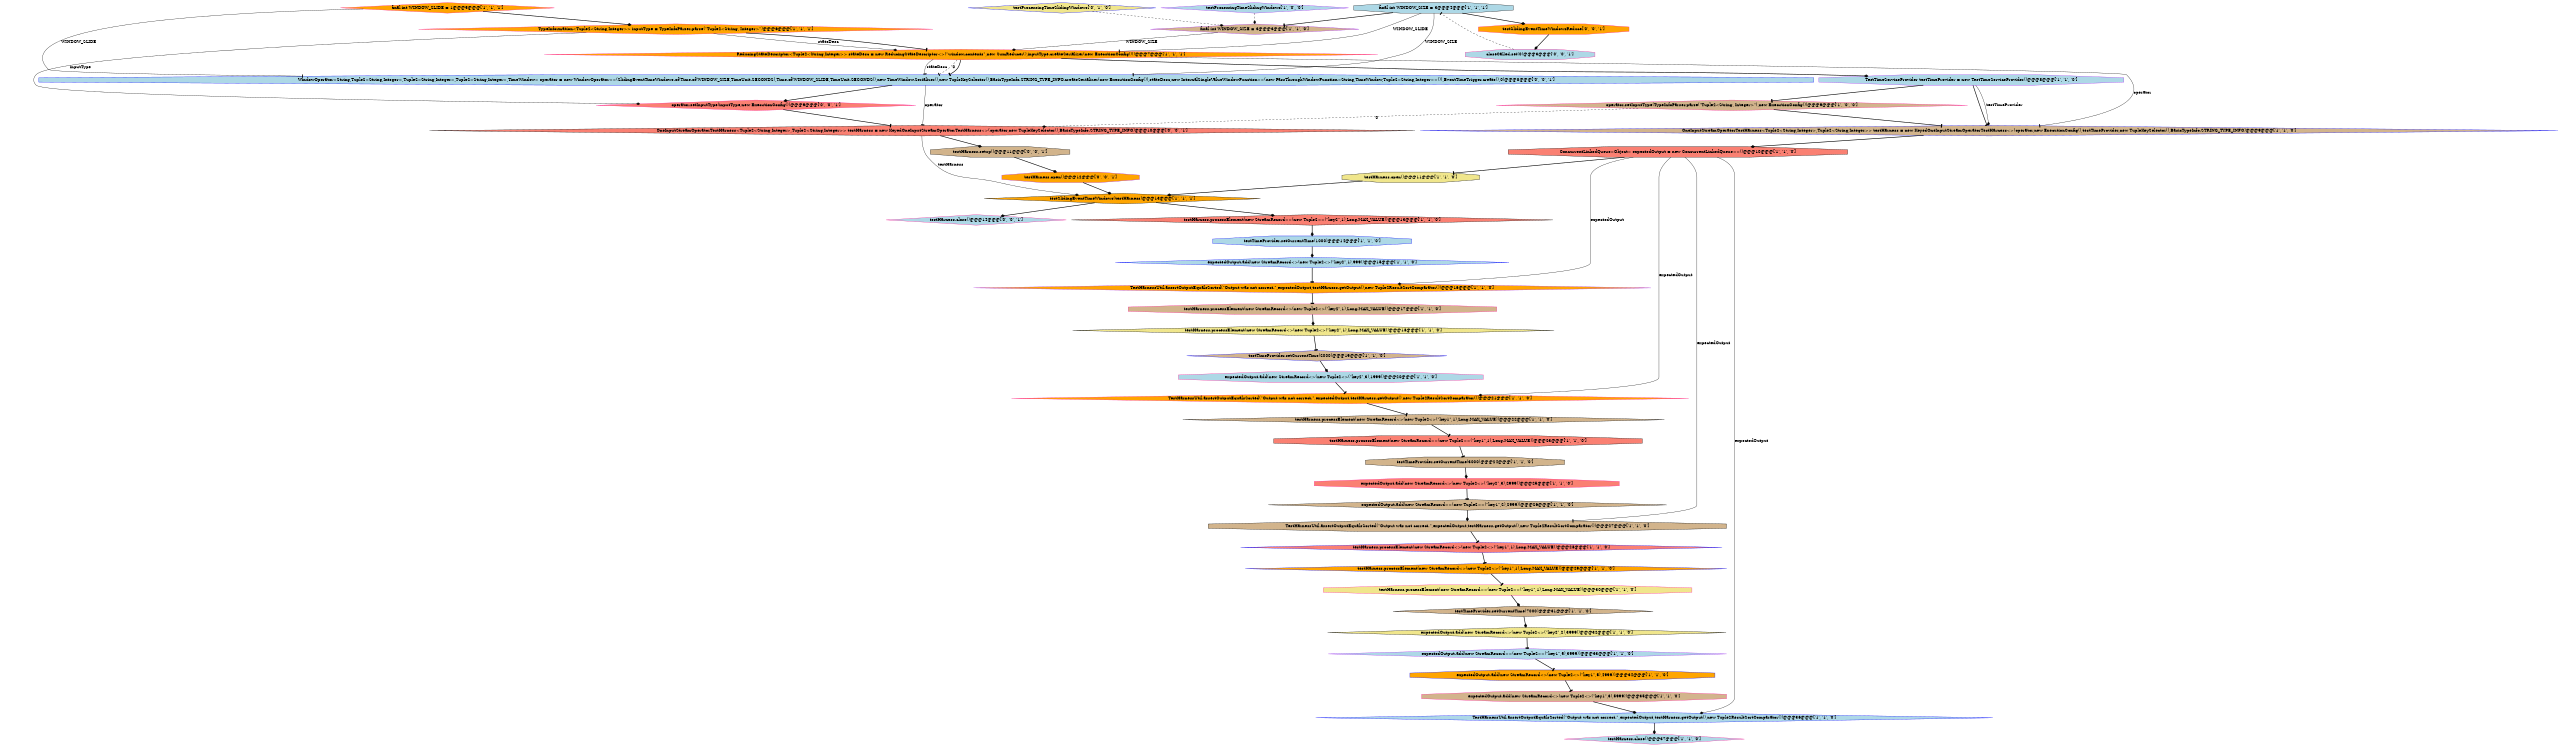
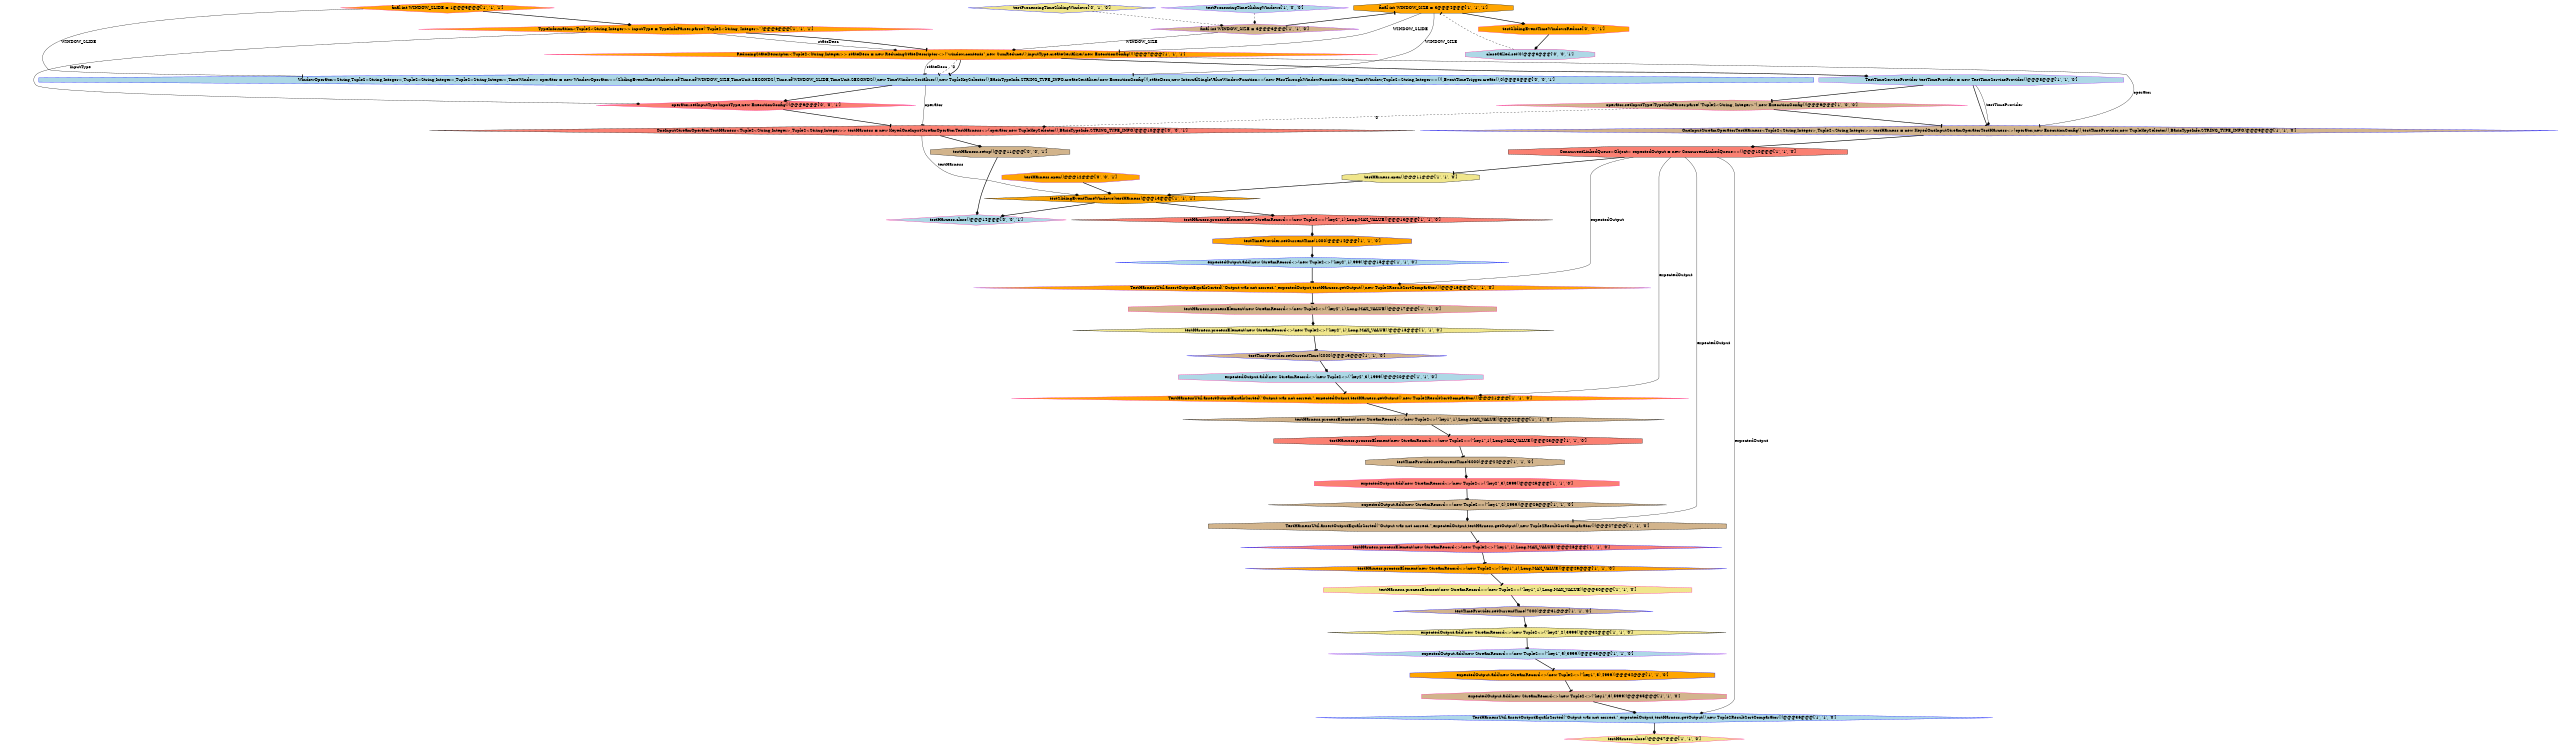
  digraph {
    node [color=deeppink fillcolor=tan shape=diamond style=filled]
    edge [arrowhead=diamond style=bold]
    n1 [color=blue fillcolor=lightblue label="expectedOutput.add(new StreamRecord<>(new Tuple2<>(\"key2\",1),999))@@@15@@@['1', '1', '0']"]
    n2 [color=purple fillcolor=orange label="TestHarnessUtil.assertOutputEqualsSorted(\"Output was not correct.\",expectedOutput,testHarness.getOutput(),new Tuple2ResultSortComparator())@@@16@@@['1', '1', '0']"]
    n3 [label="testHarness.processElement(new StreamRecord<>(new Tuple2<>(\"key2\",1),Long.MAX_VALUE))@@@17@@@['1', '1', '0']" shape=octagon]
    n4 [color=purple fillcolor=lightblue label="expectedOutput.add(new StreamRecord<>(new Tuple2<>(\"key1\",5),3999))@@@33@@@['1', '1', '0']"]
    n5 [color=blue fillcolor=orange label="expectedOutput.add(new StreamRecord<>(new Tuple2<>(\"key1\",5),4999))@@@34@@@['1', '1', '0']" shape=octagon]
    n6 [label="expectedOutput.add(new StreamRecord<>(new Tuple2<>(\"key1\",3),5999))@@@35@@@['1', '1', '0']" shape=octagon]
    n7 [color=black label="testHarness.processElement(new StreamRecord<>(new Tuple2<>(\"key1\",1),Long.MAX_VALUE))@@@22@@@['1', '1', '0']"]
    n8 [color=black fillcolor=salmon label="testHarness.processElement(new StreamRecord<>(new Tuple2<>(\"key1\",1),Long.MAX_VALUE))@@@23@@@['1', '1', '0']" shape=octagon]
    n9 [color=black label="testTimeProvider.setCurrentTime(3000)@@@24@@@['1', '1', '0']" shape=octagon]
    n10 [color=black fillcolor=salmon label="ConcurrentLinkedQueue<Object> expectedOutput = new ConcurrentLinkedQueue<>()@@@10@@@['1', '1', '0']" shape=octagon]
    n11 [color=blue fillcolor=lightblue label="TestHarnessUtil.assertOutputEqualsSorted(\"Output was not correct.\",expectedOutput,testHarness.getOutput(),new Tuple2ResultSortComparator())@@@36@@@['1', '1', '0']"]
    n12 [color=black label="TestHarnessUtil.assertOutputEqualsSorted(\"Output was not correct.\",expectedOutput,testHarness.getOutput(),new Tuple2ResultSortComparator())@@@27@@@['1', '1', '0']" shape=octagon]
    n13 [color=black fillcolor=khaki label="testHarness.open()@@@11@@@['1', '1', '0']" shape=octagon]
    n14 [fillcolor=orange label="TestHarnessUtil.assertOutputEqualsSorted(\"Output was not correct.\",expectedOutput,testHarness.getOutput(),new Tuple2ResultSortComparator())@@@21@@@['1', '1', '0']"]
-   n15 [fillcolor=lightblue label="testHarness.close()@@@37@@@['1', '1', '0']"]
+   n15 [fillcolor=khaki label="testHarness.close()@@@37@@@['1', '1', '0']"]
    n16 [color=blue fillcolor=salmon label="testHarness.processElement(new StreamRecord<>(new Tuple2<>(\"key1\",1),Long.MAX_VALUE))@@@28@@@['1', '1', '0']"]
    n17 [color=black fillcolor=orange label="testSlidingEventTimeWindows(testHarness)@@@13@@@['1', '1', '1']"]
    n18 [fillcolor=lightblue label="testHarness.close()@@@14@@@['0', '0', '1']"]
    n19 [color=black fillcolor=salmon label="testHarness.processElement(new StreamRecord<>(new Tuple2<>(\"key2\",1),Long.MAX_VALUE))@@@13@@@['1', '1', '0']"]
-   n20 [color=blue fillcolor=lightblue label="testTimeProvider.setCurrentTime(1000)@@@14@@@['1', '1', '0']" shape=octagon]
+   n20 [color=blue fillcolor=orange label="testTimeProvider.setCurrentTime(1000)@@@14@@@['1', '1', '0']" shape=octagon]
    n21 [fillcolor=orange label="TypeInformation<Tuple2<String,Integer>> inputType = TypeInfoParser.parse(\"Tuple2<String, Integer>\")@@@6@@@['1', '1', '1']"]
    n22 [fillcolor=orange label="ReducingStateDescriptor<Tuple2<String,Integer>> stateDesc = new ReducingStateDescriptor<>(\"window-contents\",new SumReducer(),inputType.createSerializer(new ExecutionConfig()))@@@7@@@['1', '1', '1']"]
    n23 [fillcolor=salmon label="operator.setInputType(inputType,new ExecutionConfig())@@@9@@@['0', '0', '1']"]
    n24 [color=blue label="OneInputStreamOperatorTestHarness<Tuple2<String,Integer>,Tuple2<String,Integer>> testHarness = new KeyedOneInputStreamOperatorTestHarness<>(operator,new ExecutionConfig(),testTimeProvider,new TupleKeySelector(),BasicTypeInfo.STRING_TYPE_INFO)@@@9@@@['1', '1', '0']"]
    n25 [color=blue fillcolor=lightblue label="WindowOperator<String,Tuple2<String,Integer>,Tuple2<String,Integer>,Tuple2<String,Integer>,TimeWindow> operator = new WindowOperator<>(SlidingEventTimeWindows.of(Time.of(WINDOW_SIZE,TimeUnit.SECONDS),Time.of(WINDOW_SLIDE,TimeUnit.SECONDS)),new TimeWindow.Serializer(),new TupleKeySelector(),BasicTypeInfo.STRING_TYPE_INFO.createSerializer(new ExecutionConfig()),stateDesc,new InternalSingleValueWindowFunction<>(new PassThroughWindowFunction<String,TimeWindow,Tuple2<String,Integer>>()),EventTimeTrigger.create(),0)@@@8@@@['0', '0', '1']" shape=octagon]
    n26 [color=purple fillcolor=lightblue label="TestTimeServiceProvider testTimeProvider = new TestTimeServiceProvider()@@@8@@@['1', '1', '0']" shape=octagon]
    n27 [color=black fillcolor=salmon label="OneInputStreamOperatorTestHarness<Tuple2<String,Integer>,Tuple2<String,Integer>> testHarness = new KeyedOneInputStreamOperatorTestHarness<>(operator,new TupleKeySelector(),BasicTypeInfo.STRING_TYPE_INFO)@@@10@@@['0', '0', '1']"]
    n28 [color=black fillcolor=khaki label="testHarness.processElement(new StreamRecord<>(new Tuple2<>(\"key2\",1),Long.MAX_VALUE))@@@18@@@['1', '1', '0']"]
    n29 [fillcolor=salmon label="expectedOutput.add(new StreamRecord<>(new Tuple2<>(\"key2\",3),2999))@@@25@@@['1', '1', '0']" shape=octagon]
    n30 [color=black label="expectedOutput.add(new StreamRecord<>(new Tuple2<>(\"key1\",2),2999))@@@26@@@['1', '1', '0']"]
    n31 [label="operator.setInputType(TypeInfoParser.parse(\"Tuple2<String, Integer>\"),new ExecutionConfig())@@@9@@@['1', '0', '0']"]
-   n32 [color=black fillcolor=lightblue label="final int WINDOW_SIZE = 3@@@4@@@['1', '1', '1']" shape=octagon]
+   n32 [color=black fillcolor=orange label="final int WINDOW_SIZE = 3@@@4@@@['1', '1', '1']" shape=octagon]
    n33 [fillcolor=orange label="testSlidingEventTimeWindowsReduce['0', '0', '1']" shape=octagon]
    n34 [fillcolor=orange label="final int WINDOW_SLIDE = 1@@@5@@@['1', '1', '1']"]
    n35 [color=black label="testHarness.setup()@@@11@@@['0', '0', '1']" shape=octagon]
    n36 [color=purple fillcolor=orange label="testHarness.open()@@@12@@@['0', '0', '1']" shape=octagon]
    n37 [fillcolor=lightblue label="closeCalled.set(0)@@@3@@@['0', '0', '1']" shape=octagon]
    n38 [color=blue fillcolor=khaki label="testProcessingTimeSlidingWindows['0', '1', '0']"]
    n39 [color=purple label="final int WINDOW_SIZE = 3@@@3@@@['1', '1', '0']"]
    n40 [color=blue fillcolor=orange label="testHarness.processElement(new StreamRecord<>(new Tuple2<>(\"key1\",1),Long.MAX_VALUE))@@@29@@@['1', '1', '0']"]
    n41 [fillcolor=khaki label="testHarness.processElement(new StreamRecord<>(new Tuple2<>(\"key1\",1),Long.MAX_VALUE))@@@30@@@['1', '1', '0']" shape=octagon]
-   n42 [color=black label="testTimeProvider.setCurrentTime(7000)@@@31@@@['1', '1', '0']"]
+   n42 [color=blue label="testTimeProvider.setCurrentTime(7000)@@@31@@@['1', '1', '0']"]
    n43 [color=blue label="testTimeProvider.setCurrentTime(2000)@@@19@@@['1', '1', '0']"]
    n44 [color=black fillcolor=khaki label="expectedOutput.add(new StreamRecord<>(new Tuple2<>(\"key2\",2),3999))@@@32@@@['1', '1', '0']"]
    n45 [fillcolor=lightblue label="expectedOutput.add(new StreamRecord<>(new Tuple2<>(\"key2\",3),1999))@@@20@@@['1', '1', '0']" shape=octagon]
    n46 [color=purple fillcolor=lightblue label="testProcessingTimeSlidingWindows['1', '0', '0']"]
    n1 -> n2 [arrowhead=tee]
    n2 -> n3 [arrowhead=tee]
    n3 -> n28
    n4 -> n5 [arrowhead=tee]
    n5 -> n6 [arrowhead=tee]
    n6 -> n11
    n7 -> n8 [arrowhead=tee]
    n8 -> n9 [arrowhead=tee]
    n9 -> n29
    n10 -> n2 [label=expectedOutput style=solid]
    n10 -> n11 [label=expectedOutput style=solid]
    n10 -> n12 [arrowhead=tee label=expectedOutput style=solid]
    n10 -> n13 [arrowhead=tee]
    n10 -> n14 [label=expectedOutput style=solid]
    n11 -> n15
    n12 -> n16 [arrowhead=tee]
    n13 -> n17
    n14 -> n7 [arrowhead=tee]
    n16 -> n40 [arrowhead=tee]
    n17 -> n18
    n17 -> n19
    n19 -> n20
    n20 -> n1
    n21 -> n22 [label=stateDesc style=solid]
    n21 -> n22 [arrowhead=tee]
    n21 -> n23 [label=inputType style=solid]
    n22 -> n24 [arrowhead=tee label=operator style=solid]
    n22 -> n25 [arrowhead=tee label=stateDesc style=solid]
    n22 -> n25 [arrowhead=tee label=0 style=dashed]
    n22 -> n25 [arrowhead=tee]
    n22 -> n26
    n23 -> n27 [arrowhead=tee]
    n24 -> n10
    n25 -> n23
    n25 -> n27 [arrowhead=tee label=operator style=solid]
    n26 -> n24 [arrowhead=tee]
    n26 -> n24 [label=testTimeProvider style=solid]
    n26 -> n31 [arrowhead=tee]
    n27 -> n17 [label=testHarness style=solid]
    n27 -> n35
    n28 -> n43 [arrowhead=tee]
    n29 -> n30 [arrowhead=tee]
    n30 -> n12
    n31 -> n24 [arrowhead=tee]
    n31 -> n27 [label=0 style=dashed]
    n32 -> n22 [arrowhead=tee label=WINDOW_SLIDE style=solid]
    n32 -> n25 [arrowhead=tee label=WINDOW_SIZE style=solid]
    n32 -> n33
    n33 -> n37
    n34 -> n21
    n34 -> n25 [arrowhead=tee label=WINDOW_SLIDE style=solid]
-   n35 -> n36
+   n35 -> n18
    n36 -> n17
    n37 -> n32 [arrowhead=tee style=dashed]
    n38 -> n39 [style=dashed]
    n39 -> n22 [label=WINDOW_SIZE style=solid]
-   n32 -> n39 [arrowhead=tee]
+   n39 -> n32 [arrowhead=tee]
    n40 -> n41 [arrowhead=tee]
    n41 -> n42
    n42 -> n44
    n43 -> n45
    n44 -> n4 [arrowhead=tee]
    n45 -> n14 [arrowhead=tee]
    n46 -> n39 [style=dashed]
  }
